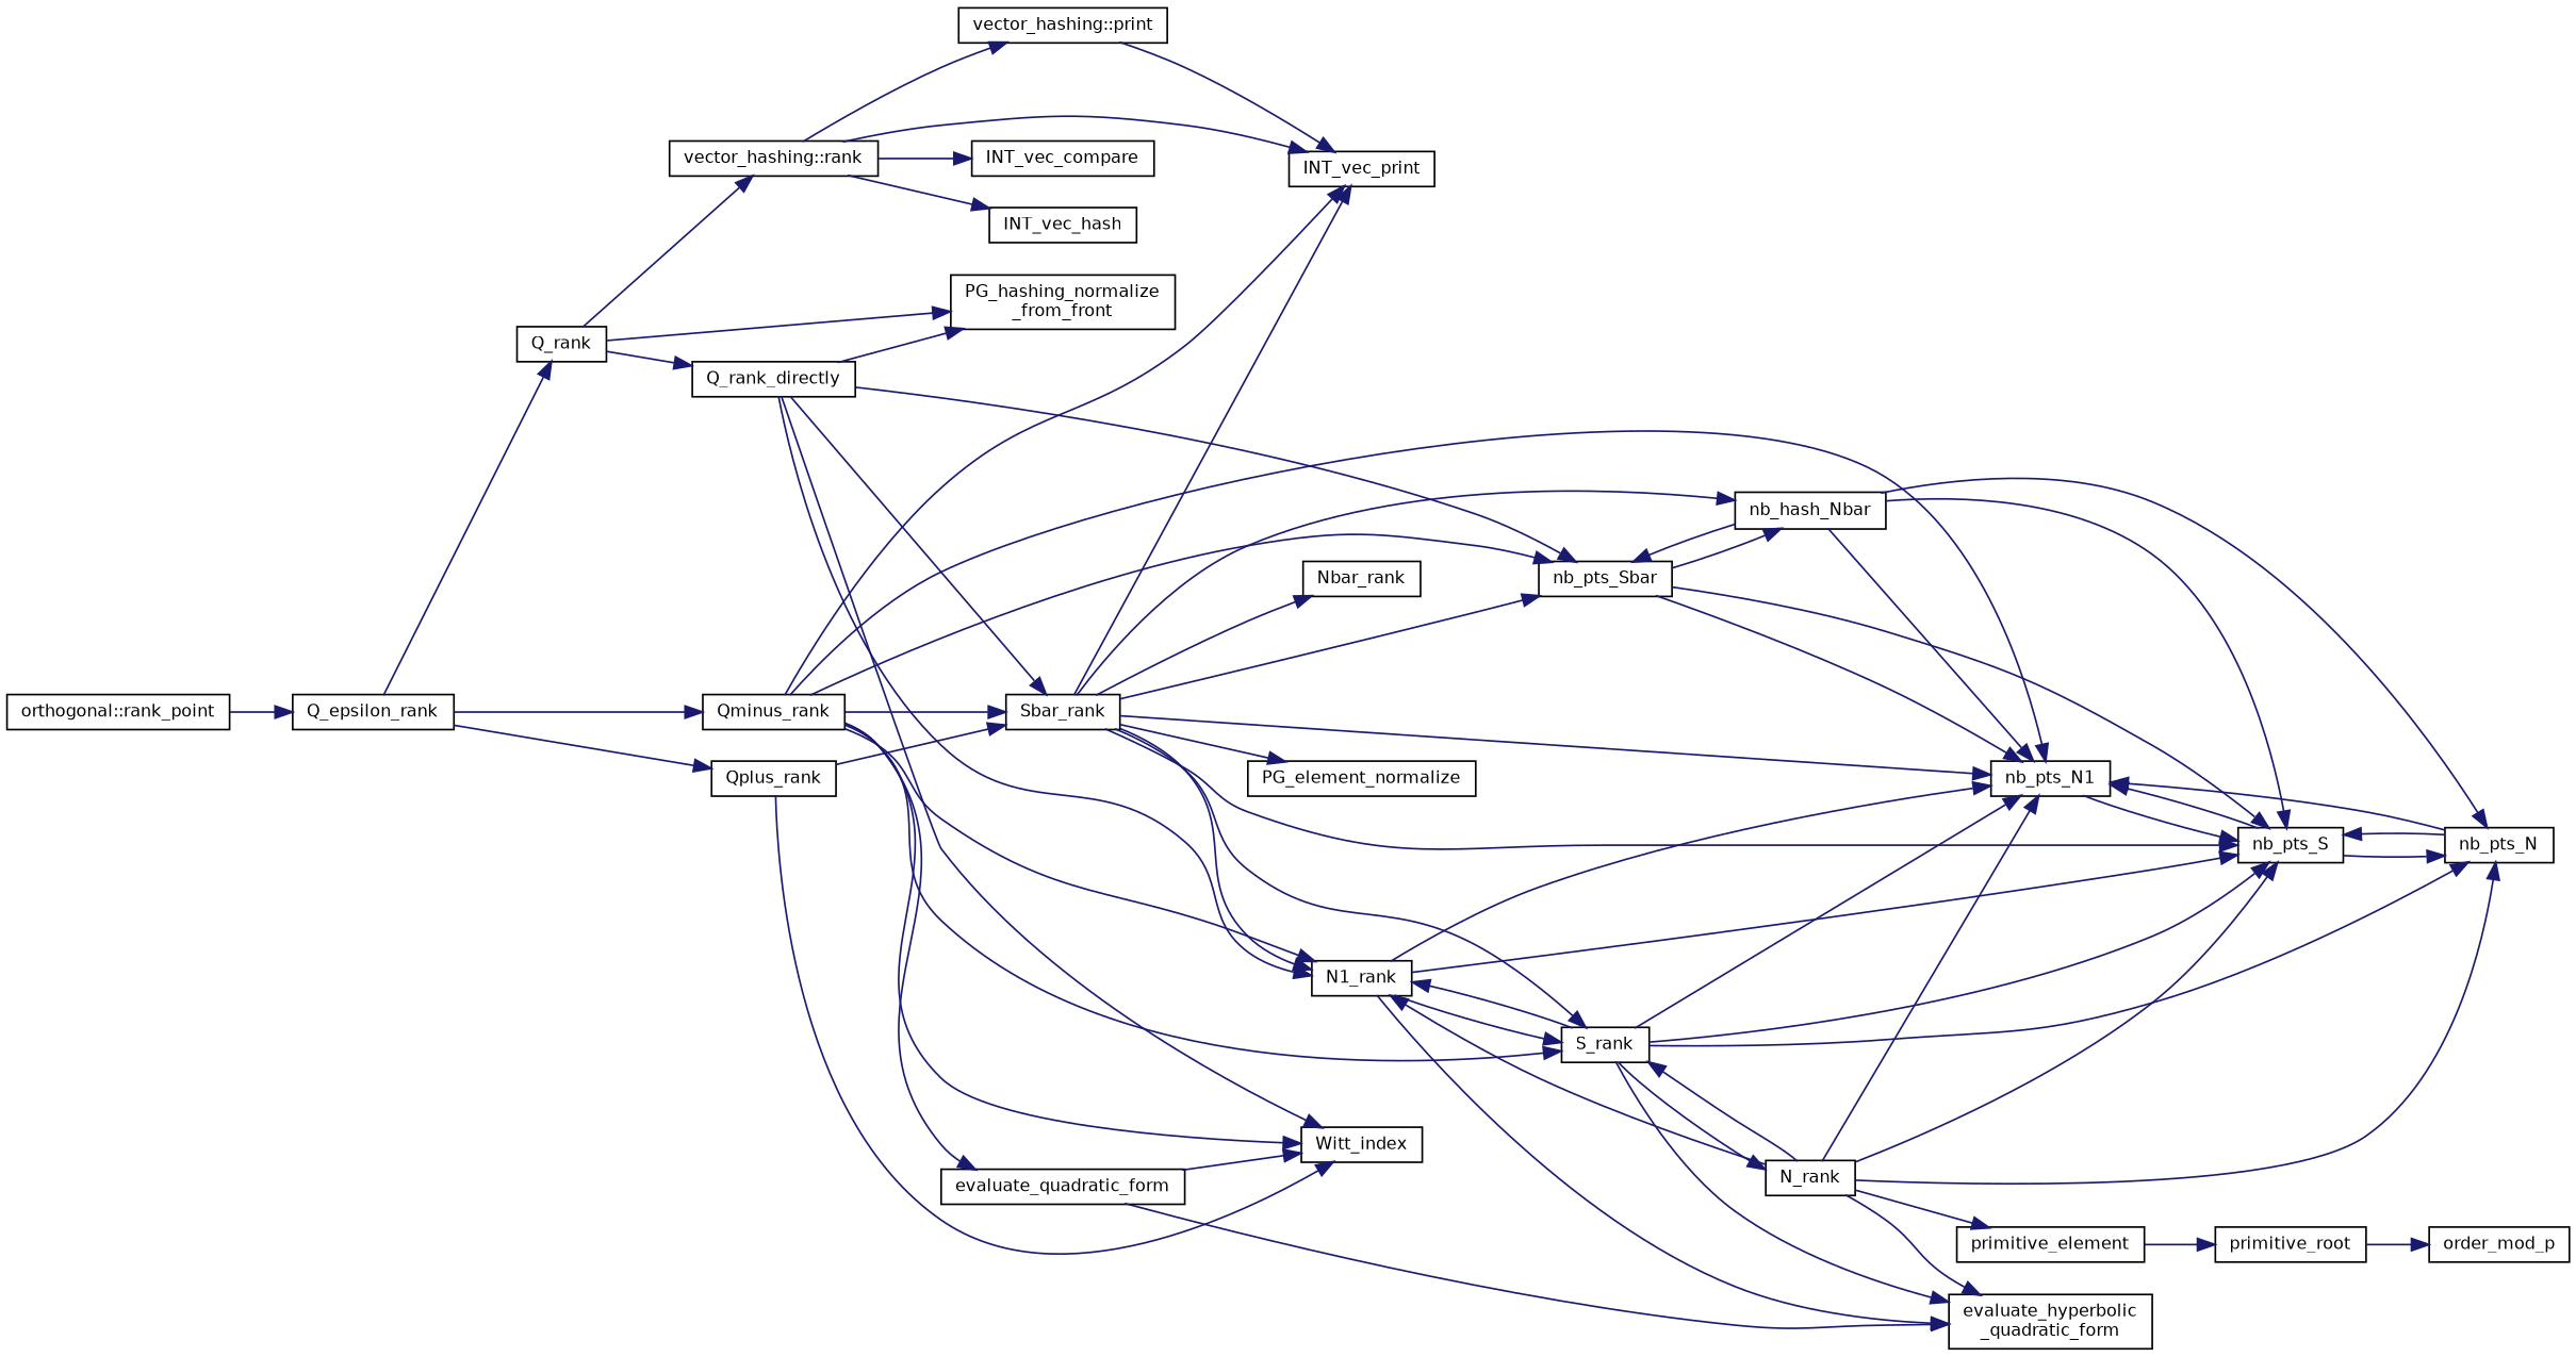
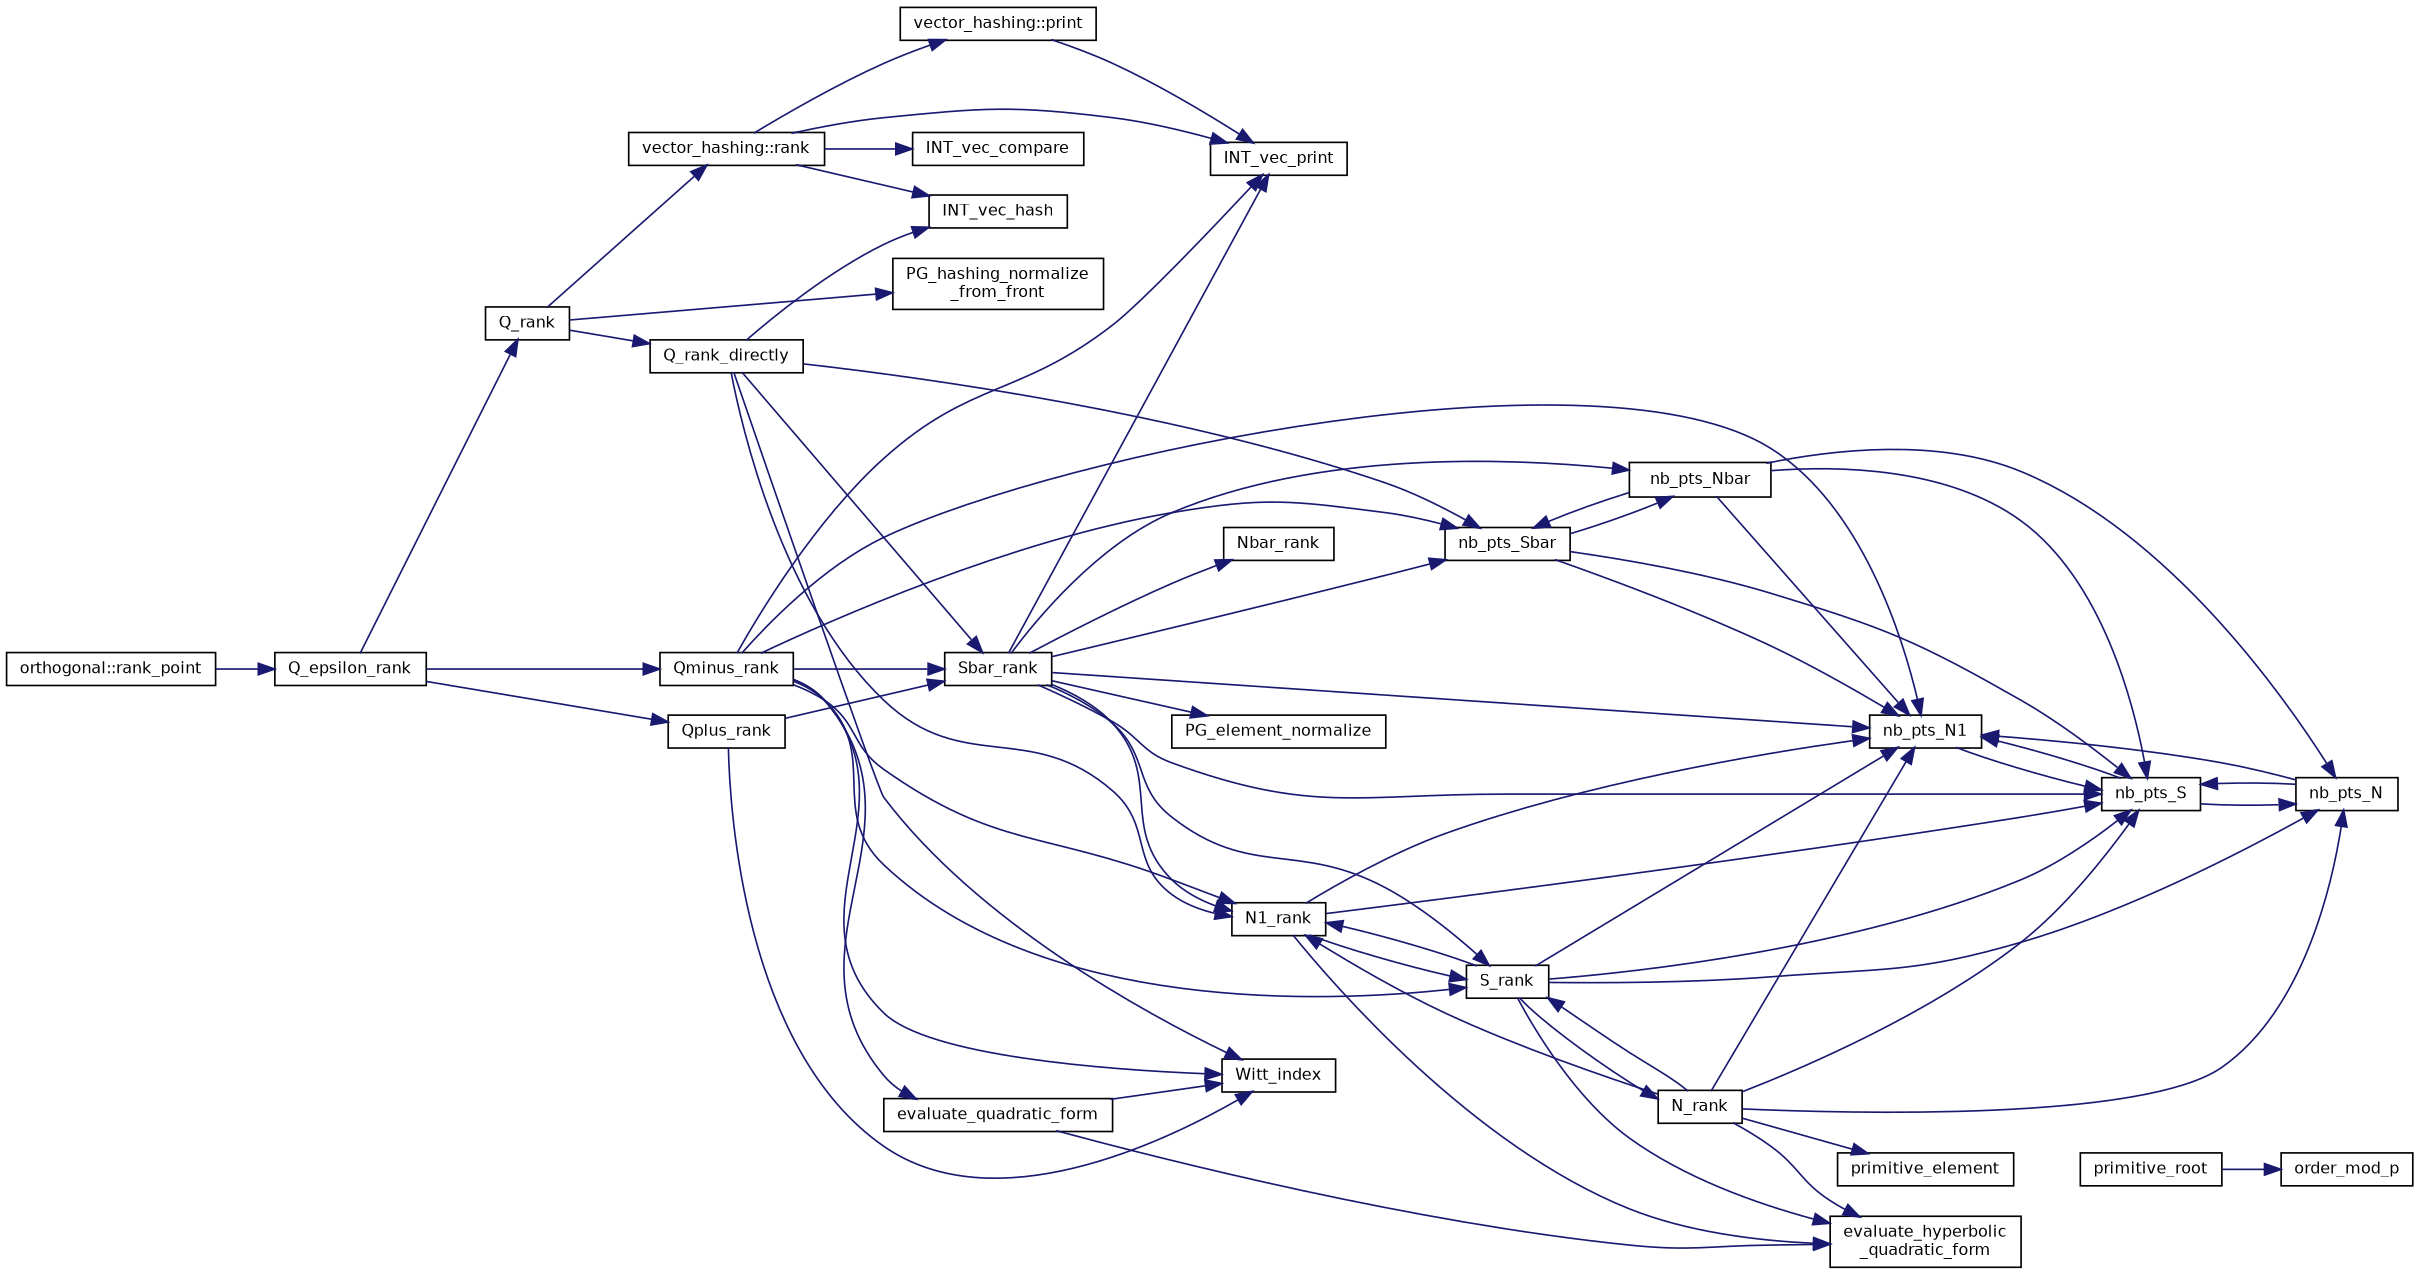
  digraph {
    rankdir=LR
    node [color=black fillcolor=white fontname=Helvetica fontsize=10 shape=record style=filled]
    edge [color=midnightblue fontname=Helvetica fontsize=10 labelfontname=Helvetica labelfontsize=10 style=solid]
    n1 [height=0.2 label="orthogonal::rank_point" width=0.4]
    n2 [height=0.2 label=Q_epsilon_rank width=0.4]
    n3 [height=0.2 label=Q_rank width=0.4]
    n4 [height=0.2 label=Qplus_rank width=0.4]
    n5 [height=0.2 label=Qminus_rank width=0.4]
    n6 [height=0.2 label="PG_hashing_normalize\l_from_front" width=0.4]
    n7 [height=0.2 label="vector_hashing::rank" width=0.4]
    n8 [height=0.2 label=Q_rank_directly width=0.4]
    n9 [height=0.2 label=Witt_index width=0.4]
    n10 [height=0.2 label=Sbar_rank width=0.4]
    n11 [height=0.2 label=INT_vec_print width=0.4]
    n12 [height=0.2 label=nb_pts_Sbar width=0.4]
    n13 [height=0.2 label=N1_rank width=0.4]
    n14 [height=0.2 label=nb_pts_N1 width=0.4]
    n15 [height=0.2 label=S_rank width=0.4]
    n16 [height=0.2 label=evaluate_quadratic_form width=0.4]
    n17 [height=0.2 label=INT_vec_hash width=0.4]
    n18 [height=0.2 label=INT_vec_compare width=0.4]
    n19 [height=0.2 label="vector_hashing::print" width=0.4]
    n20 [height=0.2 label=nb_pts_S width=0.4]
-   n21 [height=0.2 label=nb_hash_Nbar width=0.4]
+   n21 [height=0.2 label=nb_pts_Nbar width=0.4]
    n22 [height=0.2 label=PG_element_normalize width=0.4]
    n23 [height=0.2 label=Nbar_rank width=0.4]
    n24 [height=0.2 label="evaluate_hyperbolic\l_quadratic_form" width=0.4]
    n25 [height=0.2 label=nb_pts_N width=0.4]
    n26 [height=0.2 label=N_rank width=0.4]
    n27 [height=0.2 label=primitive_element width=0.4]
    n28 [height=0.2 label=primitive_root width=0.4]
    n29 [height=0.2 label=order_mod_p width=0.4]
    n1 -> n2
    n2 -> n3
    n2 -> n4
    n2 -> n5
    n3 -> n6
    n3 -> n7
    n3 -> n8
    n4 -> n9
    n4 -> n10
    n5 -> n9
    n5 -> n10
    n5 -> n11
    n5 -> n12
    n5 -> n13
    n5 -> n14
    n5 -> n15
    n5 -> n16
    n7 -> n11
    n7 -> n17
    n7 -> n18
    n7 -> n19
-   n8 -> n6
+   n8 -> n17
    n8 -> n9
    n8 -> n10
    n8 -> n12
    n8 -> n13
    n10 -> n11
    n10 -> n12
    n10 -> n13
    n10 -> n14
    n10 -> n15
    n10 -> n20
    n10 -> n21
    n10 -> n22
    n10 -> n23
    n12 -> n14
    n12 -> n20
    n12 -> n21
    n13 -> n14
    n13 -> n15
    n13 -> n20
    n13 -> n24
    n14 -> n20
    n15 -> n13
    n15 -> n14
    n15 -> n20
    n15 -> n24
    n15 -> n25
    n15 -> n26
    n16 -> n9
    n16 -> n24
    n19 -> n11
    n20 -> n14
    n20 -> n25
    n21 -> n12
    n21 -> n14
    n21 -> n20
    n21 -> n25
    n25 -> n14
    n25 -> n20
    n26 -> n13
    n26 -> n14
    n26 -> n15
    n26 -> n20
    n26 -> n24
    n26 -> n25
    n26 -> n27
-   n27 -> n28
    n28 -> n29
  }
